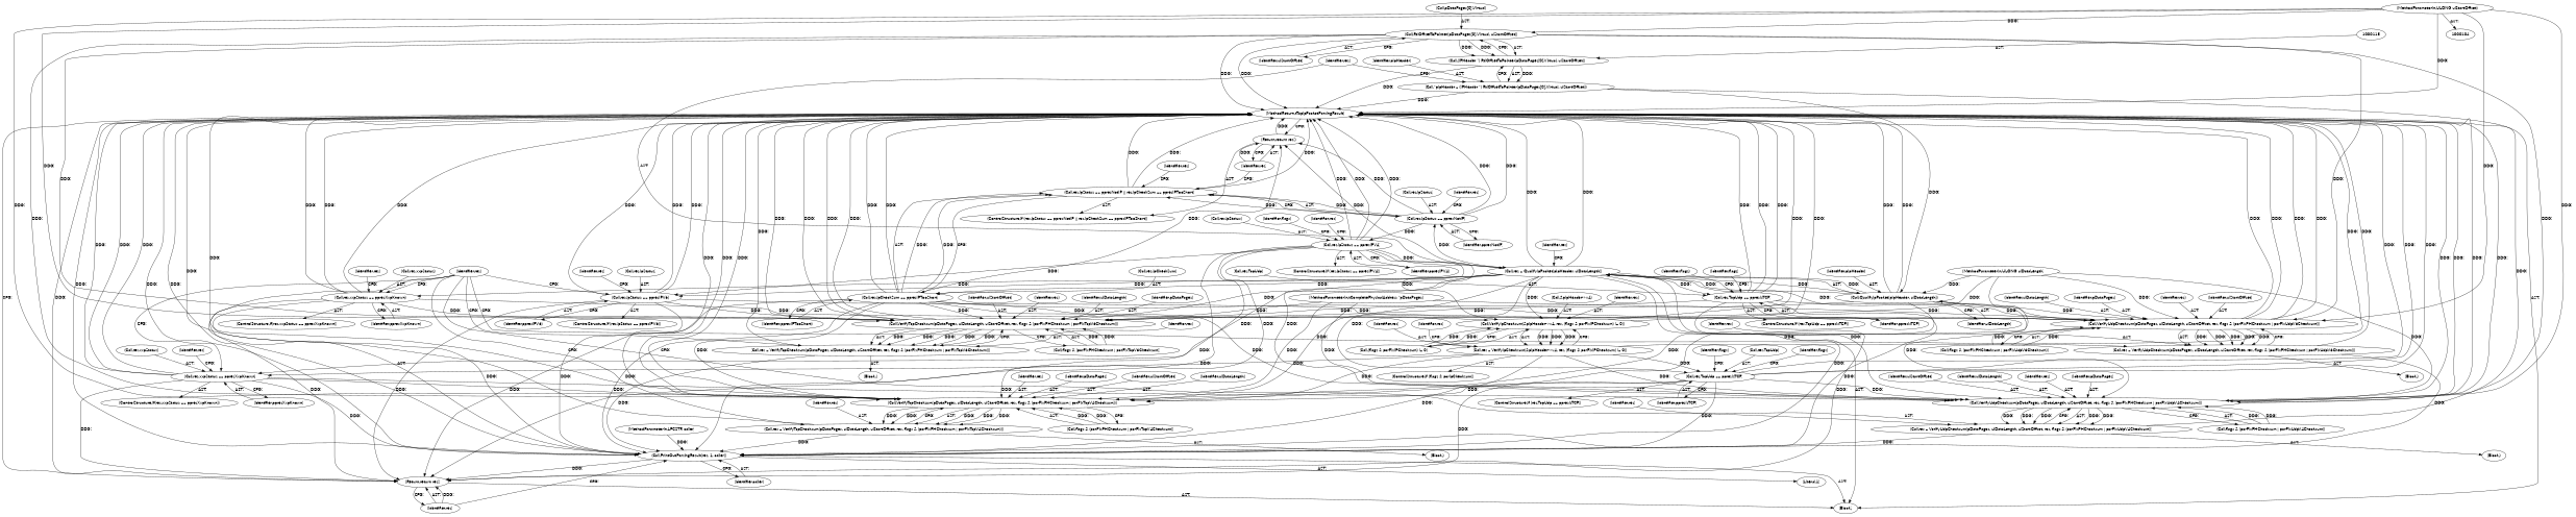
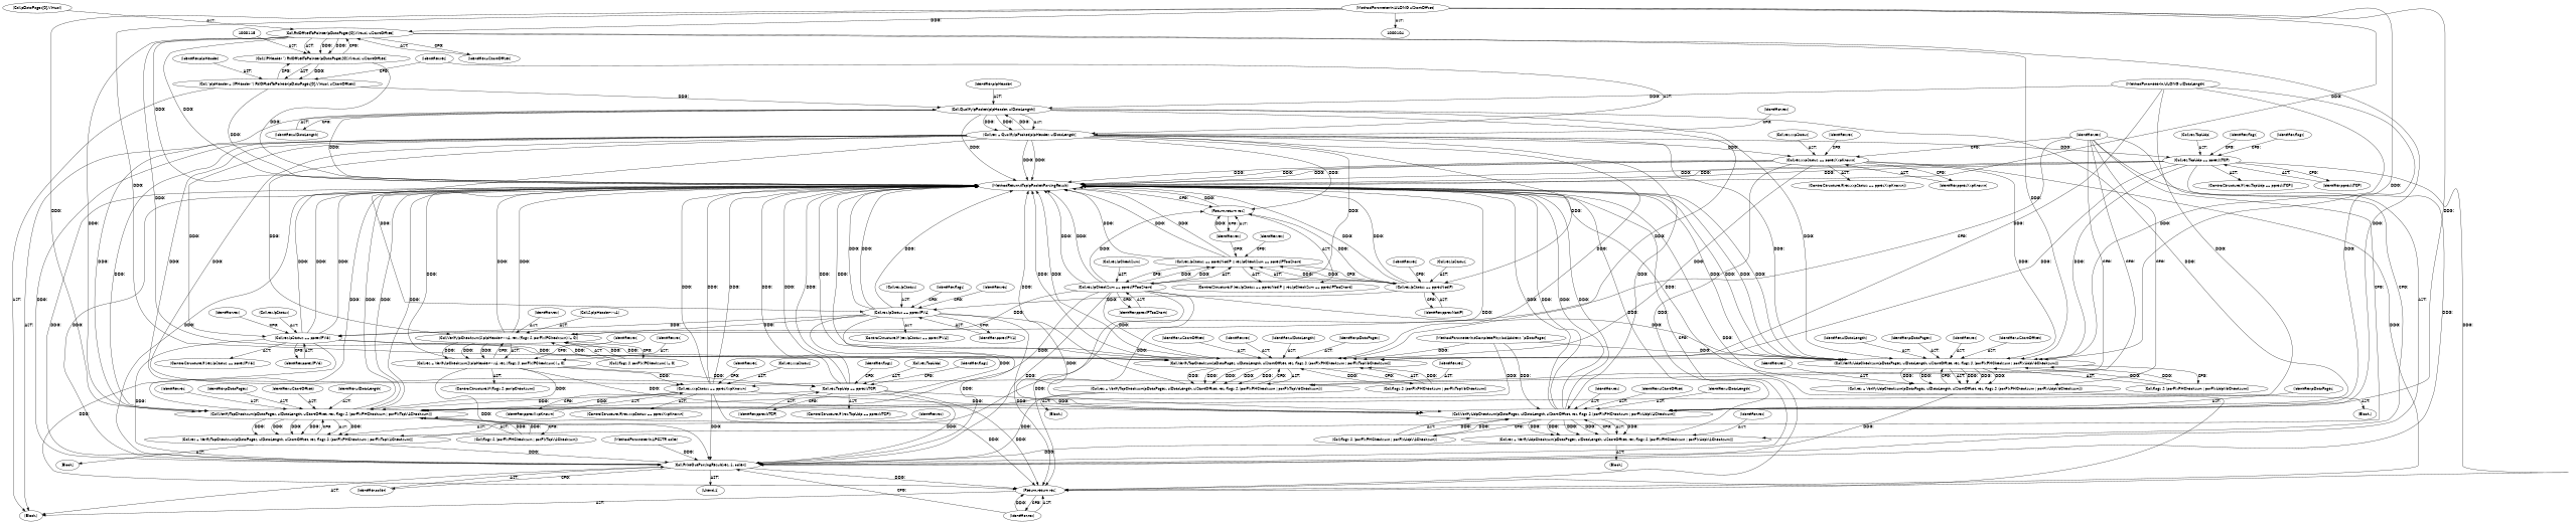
  digraph {
    fontname=Lato
    node [fontname=Lato]
    edge [fontname=Lato]
    n1 [label="(Call,RtlOffsetToPointer(pDataPages[0].Virtual, ulStartOffset))"]
    n2 [label="(Call,(IPHeader *) RtlOffsetToPointer(pDataPages[0].Virtual, ulStartOffset))"]
    n3 [label="(Call,VerifyTcpChecksum(pDataPages, ulDataLength, ulStartOffset, res, flags & (pcrFixPHChecksum | pcrFixTcpV4Checksum)))"]
    n4 [label="(Call,VerifyUdpChecksum(pDataPages, ulDataLength, ulStartOffset, res, flags & (pcrFixPHChecksum | pcrFixUdpV4Checksum)))"]
    n5 [label="(Call,VerifyTcpChecksum(pDataPages, ulDataLength, ulStartOffset, res, flags & (pcrFixPHChecksum | pcrFixTcpV6Checksum)))"]
    n6 [label="(Call,VerifyUdpChecksum(pDataPages, ulDataLength, ulStartOffset, res, flags & (pcrFixPHChecksum | pcrFixUdpV6Checksum)))"]
    n7 [label="(MethodReturn,tTcpIpPacketParsingResult)"]
    n8 [label="(Identifier,ulStartOffset)"]
    n9 [label="(Call,*pIpHeader = (IPHeader *) RtlOffsetToPointer(pDataPages[0].Virtual, ulStartOffset))"]
    n10 [label="(Call,res = VerifyTcpChecksum(pDataPages, ulDataLength, ulStartOffset, res, flags & (pcrFixPHChecksum | pcrFixTcpV4Checksum)))"]
    n11 [label="(Call,flags & (pcrFixPHChecksum | pcrFixTcpV4Checksum))"]
    n12 [label="(Call,res = VerifyUdpChecksum(pDataPages, ulDataLength, ulStartOffset, res, flags & (pcrFixPHChecksum | pcrFixUdpV4Checksum)))"]
    n13 [label="(Call,flags & (pcrFixPHChecksum | pcrFixUdpV4Checksum))"]
    n14 [label="(Call,res = VerifyTcpChecksum(pDataPages, ulDataLength, ulStartOffset, res, flags & (pcrFixPHChecksum | pcrFixTcpV6Checksum)))"]
    n15 [label="(Call,flags & (pcrFixPHChecksum | pcrFixTcpV6Checksum))"]
    n16 [label="(Call,res = VerifyUdpChecksum(pDataPages, ulDataLength, ulStartOffset, res, flags & (pcrFixPHChecksum | pcrFixUdpV6Checksum)))"]
    n17 [label="(Call,flags & (pcrFixPHChecksum | pcrFixUdpV6Checksum))"]
    n18 [label="(Return,return res;)"]
    n19 [label="(Return,return res;)"]
    n20 [label="(MethodParameterIn,ULONG ulStartOffset)"]
    1000104
    n22 [label="(Call,QualifyIpPacket(pIpHeader, ulDataLength))"]
    n23 [label="(Block,)"]
    n24 [label="(Call,res = QualifyIpPacket(pIpHeader, ulDataLength))"]
    n25 [label="(Identifier,ulDataLength)"]
    n26 [label="(Call,res.ipStatus == ppresNotIP)"]
    n27 [label="(Call,res.ipStatus == ppresIPV4)"]
    n28 [label="(Call,VerifyIpChecksum(&pIpHeader->v4, res, (flags & pcrFixIPChecksum) != 0))"]
    n29 [label="(Call,res.xxpStatus == ppresXxpKnown)"]
    n30 [label="(Call,PrintOutParsingResult(res, 1, caller))"]
    n31 [label="(Call,res.TcpUdp == ppresIsTCP)"]
    n32 [label="(Call,res.ipStatus == ppresIPV6)"]
    n33 [label="(Call,res.ipCheckSum == ppresIPTooShort)"]
    n34 [label="(Call,res.xxpStatus == ppresXxpKnown)"]
    n35 [label="(Call,res.TcpUdp == ppresIsTCP)"]
    n36 [label="(Call,res.ipStatus == ppresNotIP || res.ipCheckSum == ppresIPTooShort)"]
    n37 [label="(Identifier,ppresNotIP)"]
    n38 [label="(ControlStructure,if (res.ipStatus == ppresNotIP || res.ipCheckSum == ppresIPTooShort))"]
    n39 [label="(Identifier,res)"]
    n40 [label="(ControlStructure,if (res.ipStatus == ppresIPV4))"]
    n41 [label="(Identifier,ppresIPV4)"]
    n42 [label="(Call,res = VerifyIpChecksum(&pIpHeader->v4, res, (flags & pcrFixIPChecksum) != 0))"]
    n43 [label="(Call,(flags & pcrFixIPChecksum) != 0)"]
    n44 [label="(ControlStructure,if(res.xxpStatus == ppresXxpKnown))"]
    n45 [label="(Identifier,ppresXxpKnown)"]
    n46 [label="(Identifier,caller)"]
    n47 [label="(Literal,1)"]
    n48 [label="(ControlStructure,if (res.TcpUdp == ppresIsTCP))"]
    n49 [label="(Identifier,ppresIsTCP)"]
    n50 [label="(Identifier,ppresIPV6)"]
    n51 [label="(ControlStructure,if (res.ipStatus == ppresIPV6))"]
    n52 [label="(Identifier,ppresIPTooShort)"]
    n53 [label="(ControlStructure,if(res.xxpStatus == ppresXxpKnown))"]
    n54 [label="(Identifier,ppresXxpKnown)"]
    n55 [label="(ControlStructure,if (res.TcpUdp == ppresIsTCP))"]
    n56 [label="(Identifier,ppresIsTCP)"]
    n57 [label="(Identifier,res)"]
    n58 [label="(ControlStructure,if (flags & pcrIpChecksum))"]
    n59 [label="(Block,)"]
    n60 [label="(Block,)"]
    n61 [label="(Block,)"]
    n62 [label="(Block,)"]
    n63 [label="(Identifier,ulStartOffset)"]
    n64 [label="(Identifier,res)"]
    n65 [label="(MethodParameterIn,tCompletePhysicalAddress *pDataPages)"]
    n66 [label="(Identifier,res)"]
    n67 [label="(Identifier,res)"]
    n68 [label="(Identifier,ulDataLength)"]
    n69 [label="(Identifier,pDataPages)"]
    n70 [label="(Identifier,res)"]
    n71 [label="(Identifier,res)"]
    n72 [label="(Call,res.xxpStatus)"]
    n73 [label="(MethodParameterIn,ULONG ulDataLength)"]
    n74 [label="(Call,res.ipStatus)"]
    n75 [label="(Identifier,res)"]
    n76 [label="(Identifier,pDataPages)"]
    n77 [label="(Identifier,flags)"]
    n78 [label="(Identifier,ulStartOffset)"]
    n79 [label="(Identifier,flags)"]
    n80 [label="(Call,res.TcpUdp)"]
    n81 [label="(Identifier,ulDataLength)"]
    n82 [label="(Identifier,flags)"]
    n83 [label="(Call,res.ipStatus)"]
    n84 [label="(Identifier,flags)"]
    n85 [label="(Call,res.ipStatus)"]
    n86 [label="(Call,res.ipCheckSum)"]
    n87 [label="(Call,res.TcpUdp)"]
    n88 [label="(Identifier,res)"]
    n89 [label="(Identifier,ulStartOffset)"]
    n90 [label="(Identifier,res)"]
    n91 [label="(Call,pDataPages[0].Virtual)"]
    n92 [label="(Identifier,res)"]
    n93 [label="(Identifier,ulStartOffset)"]
    n94 [label="(Identifier,res)"]
    n95 [label="(Identifier,pIpHeader)"]
    n96 [label="(Identifier,res)"]
    n97 [label="(Identifier,flags)"]
    n98 [label="(Identifier,res)"]
    n99 [label="(Identifier,res)"]
    n100 [label="(Identifier,ulDataLength)"]
    n101 [label="(Identifier,pIpHeader)"]
    n102 [label="(Identifier,res)"]
    n103 [label="(MethodParameterIn,LPCSTR caller)"]
    n104 [label="(Identifier,ulDataLength)"]
    n105 [label="(Call,&pIpHeader->v4)"]
    n106 [label="(Call,res.xxpStatus)"]
    n107 [label="(Identifier,res)"]
    n108 [label="(Identifier,res)"]
    n109 [label="(Identifier,res)"]
    n110 [label="(Identifier,res)"]
    n111 [label="(Identifier,pDataPages)"]
    n112 [label="(Identifier,res)"]
    n113 [label="(Identifier,res)"]
    n114 [label="(Identifier,pDataPages)"]
    1000115
    n1 -> n2 [label="AST: "]
    n1 -> n2 [label="DDG: "]
    n1 -> n2 [label="DDG: "]
    n1 -> n3 [label="DDG: "]
    n1 -> n4 [label="DDG: "]
    n1 -> n5 [label="DDG: "]
    n1 -> n6 [label="DDG: "]
    n1 -> n7 [label="DDG: "]
    n1 -> n7 [label="DDG: "]
    n1 -> n8 [label="CFG: "]
    n2 -> n1 [label="CFG: "]
    n2 -> n7 [label="DDG: "]
    n2 -> n9 [label="AST: "]
    n2 -> n9 [label="DDG: "]
    n3 -> n7 [label="DDG: "]
    n3 -> n7 [label="DDG: "]
    n3 -> n7 [label="DDG: "]
    n3 -> n7 [label="DDG: "]
    n3 -> n10 [label="AST: "]
    n3 -> n10 [label="DDG: "]
    n3 -> n10 [label="DDG: "]
    n3 -> n10 [label="DDG: "]
    n3 -> n10 [label="DDG: "]
    n3 -> n10 [label="DDG: "]
    n3 -> n11 [label="CFG: "]
    n4 -> n7 [label="DDG: "]
    n4 -> n7 [label="DDG: "]
    n4 -> n7 [label="DDG: "]
    n4 -> n7 [label="DDG: "]
    n4 -> n12 [label="AST: "]
    n4 -> n12 [label="DDG: "]
    n4 -> n12 [label="DDG: "]
    n4 -> n12 [label="DDG: "]
    n4 -> n12 [label="DDG: "]
    n4 -> n12 [label="DDG: "]
    n4 -> n13 [label="CFG: "]
    n5 -> n7 [label="DDG: "]
    n5 -> n7 [label="DDG: "]
    n5 -> n7 [label="DDG: "]
    n5 -> n7 [label="DDG: "]
    n5 -> n14 [label="AST: "]
    n5 -> n14 [label="DDG: "]
    n5 -> n14 [label="DDG: "]
    n5 -> n14 [label="DDG: "]
    n5 -> n14 [label="DDG: "]
    n5 -> n14 [label="DDG: "]
    n5 -> n15 [label="CFG: "]
    n6 -> n7 [label="DDG: "]
    n6 -> n7 [label="DDG: "]
    n6 -> n7 [label="DDG: "]
    n6 -> n7 [label="DDG: "]
    n6 -> n16 [label="AST: "]
    n6 -> n16 [label="DDG: "]
    n6 -> n16 [label="DDG: "]
    n6 -> n16 [label="DDG: "]
    n6 -> n16 [label="DDG: "]
    n6 -> n16 [label="DDG: "]
    n6 -> n17 [label="CFG: "]
    n7 -> n18 [label="CFG: "]
    n7 -> n19 [label="CFG: "]
    n8 -> n1 [label="AST: "]
    n9 -> n2 [label="CFG: "]
    n9 -> n7 [label="DDG: "]
    n9 -> n22 [label="DDG: "]
    n9 -> n23 [label="AST: "]
    n10 -> n3 [label="CFG: "]
    n10 -> n7 [label="DDG: "]
    n10 -> n30 [label="DDG: "]
    n10 -> n59 [label="AST: "]
    n11 -> n3 [label="AST: "]
    n11 -> n3 [label="DDG: "]
    n11 -> n3 [label="DDG: "]
    n12 -> n4 [label="CFG: "]
    n12 -> n7 [label="DDG: "]
    n12 -> n30 [label="DDG: "]
    n12 -> n60 [label="AST: "]
    n13 -> n4 [label="AST: "]
    n13 -> n4 [label="DDG: "]
    n13 -> n4 [label="DDG: "]
    n14 -> n5 [label="CFG: "]
    n14 -> n7 [label="DDG: "]
    n14 -> n30 [label="DDG: "]
    n14 -> n61 [label="AST: "]
    n15 -> n5 [label="AST: "]
    n15 -> n5 [label="DDG: "]
    n15 -> n5 [label="DDG: "]
    n16 -> n6 [label="CFG: "]
    n16 -> n7 [label="DDG: "]
    n16 -> n30 [label="DDG: "]
    n16 -> n62 [label="AST: "]
    n17 -> n6 [label="AST: "]
    n17 -> n6 [label="DDG: "]
    n17 -> n6 [label="DDG: "]
    n18 -> n7 [label="DDG: "]
    n18 -> n38 [label="AST: "]
    n18 -> n39 [label="CFG: "]
    n19 -> n7 [label="DDG: "]
    n19 -> n23 [label="AST: "]
    n19 -> n57 [label="CFG: "]
    n20 -> n1 [label="DDG: "]
    n20 -> n3 [label="DDG: "]
    n20 -> n4 [label="DDG: "]
    n20 -> n5 [label="DDG: "]
    n20 -> n6 [label="DDG: "]
    n20 -> n7 [label="DDG: "]
    n20 -> 1000104 [label="AST: "]
    n22 -> n3 [label="DDG: "]
    n22 -> n4 [label="DDG: "]
    n22 -> n5 [label="DDG: "]
    n22 -> n6 [label="DDG: "]
    n22 -> n7 [label="DDG: "]
    n22 -> n7 [label="DDG: "]
    n22 -> n24 [label="AST: "]
    n22 -> n24 [label="DDG: "]
    n22 -> n24 [label="DDG: "]
    n22 -> n25 [label="CFG: "]
    n24 -> n3 [label="DDG: "]
    n24 -> n4 [label="DDG: "]
    n24 -> n5 [label="DDG: "]
    n24 -> n6 [label="DDG: "]
    n24 -> n7 [label="DDG: "]
    n24 -> n7 [label="DDG: "]
    n24 -> n18 [label="DDG: "]
    n24 -> n22 [label="DDG: "]
    n24 -> n23 [label="AST: "]
    n24 -> n26 [label="DDG: "]
-   n27 -> n24 [label="DDG: "]
+   n24 -> n27 [label="DDG: "]
    n24 -> n28 [label="DDG: "]
    n24 -> n29 [label="DDG: "]
    n24 -> n30 [label="DDG: "]
    n24 -> n31 [label="DDG: "]
    n24 -> n32 [label="DDG: "]
    n24 -> n33 [label="DDG: "]
    n24 -> n34 [label="DDG: "]
    n24 -> n35 [label="DDG: "]
    n25 -> n22 [label="AST: "]
    n26 -> n7 [label="DDG: "]
    n26 -> n7 [label="DDG: "]
    n26 -> n18 [label="DDG: "]
    n26 -> n27 [label="DDG: "]
    n26 -> n36 [label="AST: "]
    n26 -> n36 [label="DDG: "]
    n26 -> n36 [label="DDG: "]
    n26 -> n37 [label="CFG: "]
    n27 -> n3 [label="DDG: "]
    n27 -> n4 [label="DDG: "]
    n27 -> n7 [label="DDG: "]
    n27 -> n7 [label="DDG: "]
    n27 -> n7 [label="DDG: "]
    n27 -> n19 [label="DDG: "]
    n27 -> n28 [label="DDG: "]
    n27 -> n30 [label="DDG: "]
    n27 -> n32 [label="DDG: "]
    n27 -> n40 [label="AST: "]
    n27 -> n41 [label="CFG: "]
    n28 -> n7 [label="DDG: "]
    n28 -> n7 [label="DDG: "]
    n28 -> n42 [label="AST: "]
    n28 -> n42 [label="DDG: "]
    n28 -> n42 [label="DDG: "]
    n28 -> n42 [label="DDG: "]
    n28 -> n43 [label="CFG: "]
    n29 -> n3 [label="DDG: "]
    n29 -> n4 [label="DDG: "]
    n29 -> n7 [label="DDG: "]
    n29 -> n7 [label="DDG: "]
    n29 -> n7 [label="DDG: "]
    n29 -> n19 [label="DDG: "]
    n29 -> n30 [label="DDG: "]
    n29 -> n44 [label="AST: "]
    n29 -> n45 [label="CFG: "]
    n30 -> n7 [label="DDG: "]
    n30 -> n7 [label="DDG: "]
    n30 -> n7 [label="DDG: "]
    n30 -> n19 [label="DDG: "]
    n30 -> n23 [label="AST: "]
    n30 -> n46 [label="CFG: "]
    n30 -> n47 [label="AST: "]
    n31 -> n3 [label="DDG: "]
    n31 -> n4 [label="DDG: "]
    n31 -> n7 [label="DDG: "]
    n31 -> n7 [label="DDG: "]
    n31 -> n7 [label="DDG: "]
    n31 -> n19 [label="DDG: "]
    n31 -> n30 [label="DDG: "]
    n31 -> n48 [label="AST: "]
    n31 -> n49 [label="CFG: "]
    n32 -> n5 [label="DDG: "]
    n32 -> n6 [label="DDG: "]
    n32 -> n7 [label="DDG: "]
    n32 -> n7 [label="DDG: "]
    n32 -> n7 [label="DDG: "]
    n32 -> n19 [label="DDG: "]
    n32 -> n30 [label="DDG: "]
    n32 -> n50 [label="CFG: "]
    n32 -> n51 [label="AST: "]
    n33 -> n3 [label="DDG: "]
    n33 -> n4 [label="DDG: "]
    n33 -> n5 [label="DDG: "]
    n33 -> n6 [label="DDG: "]
    n33 -> n7 [label="DDG: "]
    n33 -> n7 [label="DDG: "]
    n33 -> n18 [label="DDG: "]
    n33 -> n19 [label="DDG: "]
    n33 -> n28 [label="DDG: "]
    n33 -> n30 [label="DDG: "]
    n33 -> n36 [label="AST: "]
    n33 -> n36 [label="DDG: "]
    n33 -> n36 [label="DDG: "]
    n33 -> n52 [label="CFG: "]
    n34 -> n5 [label="DDG: "]
    n34 -> n6 [label="DDG: "]
    n34 -> n7 [label="DDG: "]
    n34 -> n7 [label="DDG: "]
    n34 -> n7 [label="DDG: "]
    n34 -> n19 [label="DDG: "]
    n34 -> n30 [label="DDG: "]
    n34 -> n53 [label="AST: "]
    n34 -> n54 [label="CFG: "]
    n35 -> n5 [label="DDG: "]
    n35 -> n6 [label="DDG: "]
    n35 -> n7 [label="DDG: "]
    n35 -> n7 [label="DDG: "]
    n35 -> n7 [label="DDG: "]
    n35 -> n19 [label="DDG: "]
    n35 -> n30 [label="DDG: "]
    n35 -> n55 [label="AST: "]
    n35 -> n56 [label="CFG: "]
    n36 -> n7 [label="DDG: "]
    n36 -> n7 [label="DDG: "]
    n36 -> n7 [label="DDG: "]
    n36 -> n26 [label="CFG: "]
    n36 -> n33 [label="CFG: "]
    n36 -> n38 [label="AST: "]
    n37 -> n26 [label="AST: "]
    n39 -> n18 [label="AST: "]
    n39 -> n18 [label="DDG: "]
    n39 -> n36 [label="CFG: "]
    n41 -> n27 [label="AST: "]
    n42 -> n3 [label="DDG: "]
    n42 -> n4 [label="DDG: "]
    n42 -> n7 [label="DDG: "]
    n42 -> n28 [label="CFG: "]
    n42 -> n29 [label="DDG: "]
    n42 -> n30 [label="DDG: "]
    n42 -> n31 [label="DDG: "]
    n42 -> n58 [label="AST: "]
    n43 -> n28 [label="AST: "]
    n43 -> n28 [label="DDG: "]
    n43 -> n28 [label="DDG: "]
    n45 -> n29 [label="AST: "]
    n46 -> n30 [label="AST: "]
    n49 -> n31 [label="AST: "]
    n50 -> n32 [label="AST: "]
    n52 -> n33 [label="AST: "]
    n54 -> n34 [label="AST: "]
    n56 -> n35 [label="AST: "]
    n57 -> n19 [label="AST: "]
    n57 -> n19 [label="DDG: "]
    n57 -> n30 [label="CFG: "]
    n63 -> n5 [label="AST: "]
    n64 -> n32 [label="CFG: "]
    n65 -> n3 [label="DDG: "]
    n65 -> n4 [label="DDG: "]
    n65 -> n5 [label="DDG: "]
    n65 -> n6 [label="DDG: "]
    n66 -> n34 [label="CFG: "]
    n67 -> n42 [label="AST: "]
    n68 -> n6 [label="AST: "]
    n69 -> n6 [label="AST: "]
    n70 -> n29 [label="CFG: "]
    n71 -> n3 [label="AST: "]
    n72 -> n29 [label="AST: "]
    n73 -> n3 [label="DDG: "]
    n73 -> n4 [label="DDG: "]
    n73 -> n5 [label="DDG: "]
    n73 -> n6 [label="DDG: "]
    n73 -> n22 [label="DDG: "]
    n74 -> n27 [label="AST: "]
    n75 -> n10 [label="CFG: "]
    n75 -> n12 [label="CFG: "]
    n75 -> n14 [label="CFG: "]
    n75 -> n16 [label="CFG: "]
    n75 -> n29 [label="CFG: "]
    n75 -> n30 [label="AST: "]
    n75 -> n32 [label="CFG: "]
    n75 -> n34 [label="CFG: "]
    n76 -> n3 [label="AST: "]
    n77 -> n35 [label="CFG: "]
    n78 -> n4 [label="AST: "]
    n79 -> n31 [label="CFG: "]
    n80 -> n31 [label="AST: "]
    n81 -> n4 [label="AST: "]
    n82 -> n35 [label="CFG: "]
    n83 -> n32 [label="AST: "]
    n84 -> n27 [label="CFG: "]
    n85 -> n26 [label="AST: "]
    n86 -> n33 [label="AST: "]
    n87 -> n35 [label="AST: "]
    n88 -> n6 [label="AST: "]
    n89 -> n3 [label="AST: "]
    n90 -> n5 [label="AST: "]
    n91 -> n1 [label="AST: "]
    n92 -> n26 [label="CFG: "]
    n93 -> n6 [label="AST: "]
    n94 -> n42 [label="CFG: "]
    n95 -> n9 [label="AST: "]
    n96 -> n12 [label="AST: "]
    n97 -> n31 [label="CFG: "]
    n98 -> n4 [label="AST: "]
    n99 -> n10 [label="AST: "]
    n100 -> n5 [label="AST: "]
    n101 -> n22 [label="AST: "]
    n102 -> n36 [label="CFG: "]
    n103 -> n30 [label="DDG: "]
    n104 -> n3 [label="AST: "]
    n105 -> n28 [label="AST: "]
    n106 -> n34 [label="AST: "]
    n107 -> n28 [label="AST: "]
    n108 -> n24 [label="CFG: "]
    n109 -> n27 [label="CFG: "]
    n110 -> n9 [label="CFG: "]
    n110 -> n24 [label="AST: "]
    n111 -> n5 [label="AST: "]
    n112 -> n16 [label="AST: "]
    n113 -> n14 [label="AST: "]
    n114 -> n4 [label="AST: "]
    1000115 -> n2 [label="AST: "]
  }
